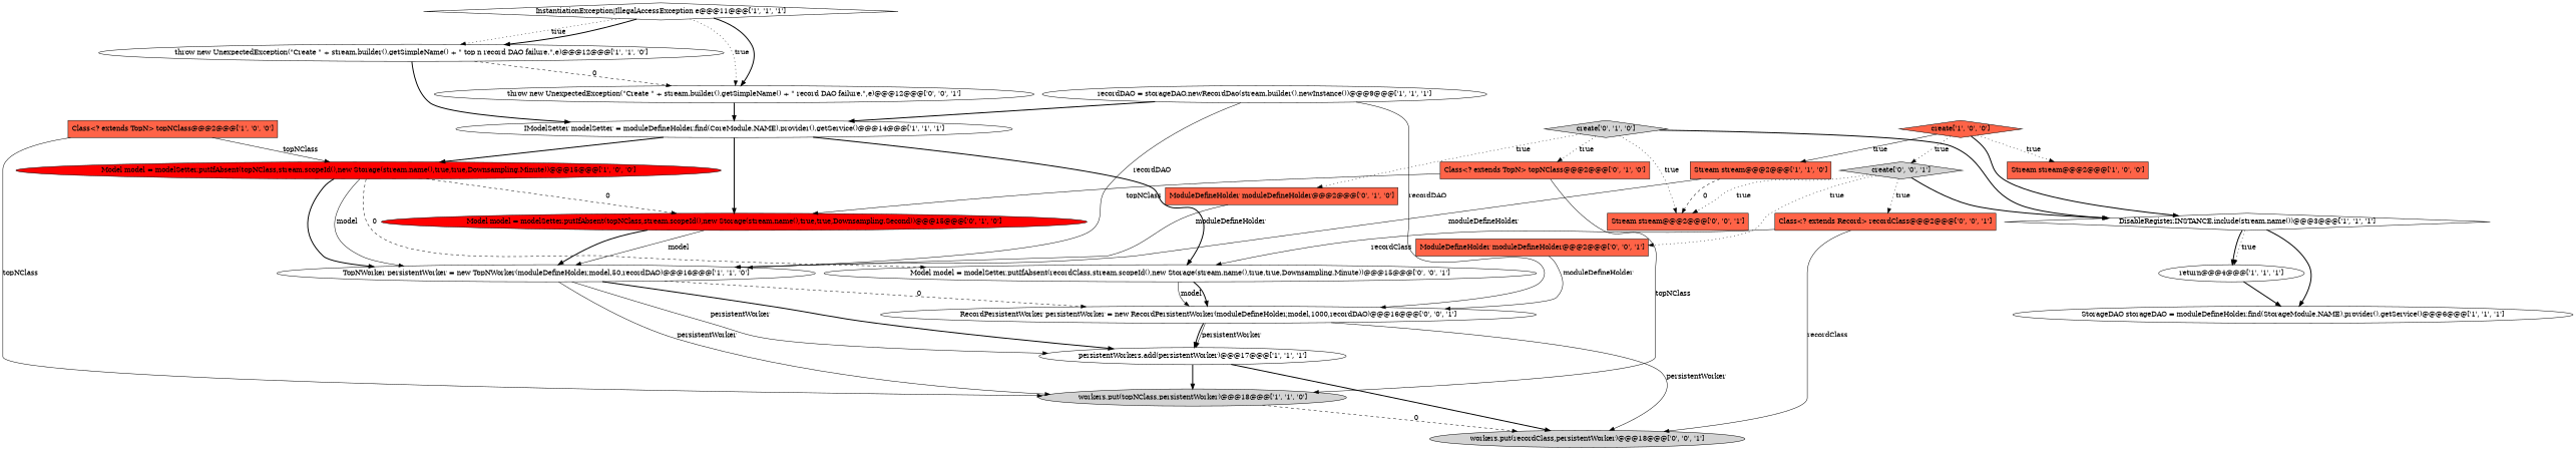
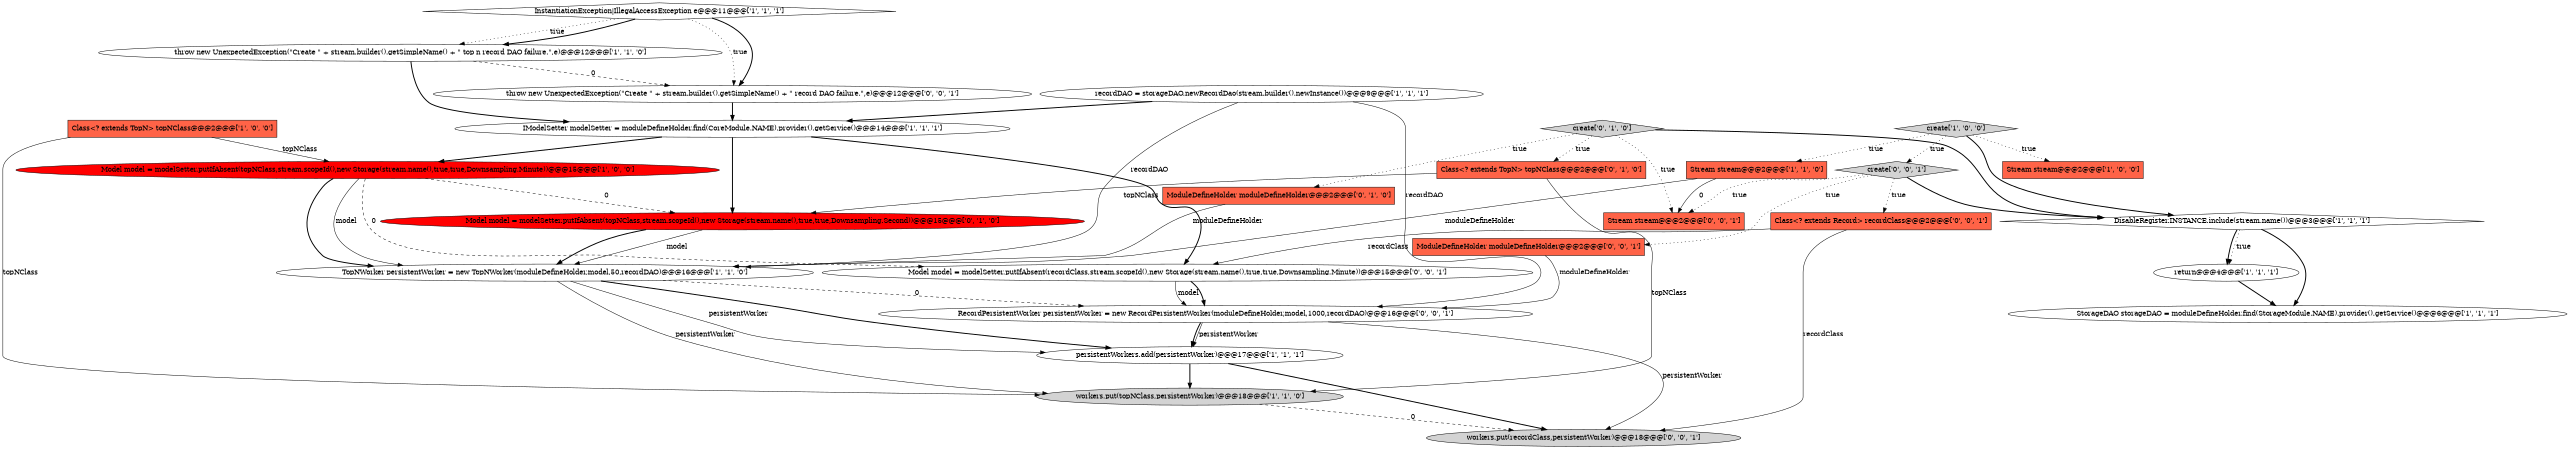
  digraph {
    node [fillcolor=white shape=ellipse style=filled]
    edge [style=bold]
    n1 [fillcolor=lightgray label="create['0', '1', '0']" shape=diamond]
    n2 [label="DisableRegister.INSTANCE.include(stream.name())@@@3@@@['1', '1', '1']" shape=diamond]
    n3 [fillcolor=tomato label="Class<? extends TopN> topNClass@@@2@@@['0', '1', '0']" shape=box]
    n4 [fillcolor=tomato label="ModuleDefineHolder moduleDefineHolder@@@2@@@['0', '1', '0']" shape=box]
    n5 [fillcolor=tomato label="Stream stream@@@2@@@['0', '0', '1']" shape=box]
    n6 [label="return@@@4@@@['1', '1', '1']"]
    n7 [label="StorageDAO storageDAO = moduleDefineHolder.find(StorageModule.NAME).provider().getService()@@@6@@@['1', '1', '1']"]
    n8 [fillcolor=lightgray label="workers.put(topNClass,persistentWorker)@@@18@@@['1', '1', '0']"]
    n9 [fillcolor=red label="Model model = modelSetter.putIfAbsent(topNClass,stream.scopeId(),new Storage(stream.name(),true,true,Downsampling.Second))@@@15@@@['0', '1', '0']"]
    n10 [fillcolor=tomato label="Stream stream@@@2@@@['1', '1', '0']" shape=box]
    n11 [label="TopNWorker persistentWorker = new TopNWorker(moduleDefineHolder,model,50,recordDAO)@@@16@@@['1', '1', '0']"]
    n12 [fillcolor=lightgray label="workers.put(recordClass,persistentWorker)@@@18@@@['0', '0', '1']"]
    n13 [label="throw new UnexpectedException(\"Create \" + stream.builder().getSimpleName() + \" top n record DAO failure.\",e)@@@12@@@['1', '1', '0']"]
    n14 [label="IModelSetter modelSetter = moduleDefineHolder.find(CoreModule.NAME).provider().getService()@@@14@@@['1', '1', '1']"]
    n15 [label="throw new UnexpectedException(\"Create \" + stream.builder().getSimpleName() + \" record DAO failure.\",e)@@@12@@@['0', '0', '1']"]
    n16 [label="Model model = modelSetter.putIfAbsent(recordClass,stream.scopeId(),new Storage(stream.name(),true,true,Downsampling.Minute))@@@15@@@['0', '0', '1']"]
    n17 [fillcolor=red label="Model model = modelSetter.putIfAbsent(topNClass,stream.scopeId(),new Storage(stream.name(),true,true,Downsampling.Minute))@@@15@@@['1', '0', '0']"]
    n18 [label="InstantiationException|IllegalAccessException e@@@11@@@['1', '1', '1']" shape=diamond]
    n19 [label="RecordPersistentWorker persistentWorker = new RecordPersistentWorker(moduleDefineHolder,model,1000,recordDAO)@@@16@@@['0', '0', '1']"]
    n20 [label="persistentWorkers.add(persistentWorker)@@@17@@@['1', '1', '1']"]
    n21 [fillcolor=lightgray label="create['0', '0', '1']" shape=diamond]
    n22 [fillcolor=tomato label="Class<? extends Record> recordClass@@@2@@@['0', '0', '1']" shape=box]
    n23 [fillcolor=tomato label="ModuleDefineHolder moduleDefineHolder@@@2@@@['0', '0', '1']" shape=box]
    n24 [fillcolor=tomato label="Stream stream@@@2@@@['1', '0', '0']" shape=box]
    n25 [label="recordDAO = storageDAO.newRecordDao(stream.builder().newInstance())@@@9@@@['1', '1', '1']"]
    n26 [fillcolor=tomato label="Class<? extends TopN> topNClass@@@2@@@['1', '0', '0']" shape=box]
-   n27 [fillcolor=tomato label="create['1', '0', '0']" shape=diamond]
+   n27 [fillcolor=lightgray label="create['1', '0', '0']" shape=diamond]
    n1 -> n2
    n1 -> n3 [label=true style=dotted]
    n1 -> n4 [label=true style=dotted]
    n1 -> n5 [label=true style=dotted]
    n2 -> n6 [label=true style=dotted]
    n2 -> n6
    n2 -> n7
    n3 -> n8 [label=topNClass style=solid]
    n3 -> n9 [label=topNClass style=solid]
    n4 -> n11 [label=moduleDefineHolder style=solid]
    n6 -> n7
    n8 -> n12 [label=0 style=dashed]
    n9 -> n11 [label=model style=solid]
    n9 -> n11
-   n10 -> n5 [label=0 style=dashed]
+   n10 -> n5 [label=0 style=solid]
    n10 -> n11 [label=moduleDefineHolder style=solid]
    n11 -> n8 [label=persistentWorker style=solid]
    n11 -> n19 [label=0 style=dashed]
    n11 -> n20 [label=persistentWorker style=solid]
    n11 -> n20
    n13 -> n14
    n13 -> n15 [label=0 style=dashed]
    n14 -> n9
    n14 -> n16
    n14 -> n17
    n15 -> n14
    n16 -> n19 [label=model style=solid]
    n16 -> n19
    n17 -> n9 [label=0 style=dashed]
    n17 -> n11
    n17 -> n11 [label=model style=solid]
    n17 -> n16 [label=0 style=dashed]
    n18 -> n13 [label=true style=dotted]
    n18 -> n13
    n18 -> n15 [label=true style=dotted]
    n18 -> n15
    n19 -> n12 [label=persistentWorker style=solid]
    n19 -> n20 [label=persistentWorker style=solid]
    n19 -> n20
    n20 -> n8
    n20 -> n12
    n21 -> n2
    n21 -> n5 [label=true style=dotted]
    n21 -> n22 [label=true style=dotted]
    n21 -> n23 [label=true style=dotted]
    n22 -> n12 [label=recordClass style=solid]
    n22 -> n16 [label=recordClass style=solid]
    n23 -> n19 [label=moduleDefineHolder style=solid]
    n25 -> n11 [label=recordDAO style=solid]
    n25 -> n14
    n25 -> n19 [label=recordDAO style=solid]
    n26 -> n8 [label=topNClass style=solid]
    n26 -> n17 [label=topNClass style=solid]
    n27 -> n2
-   n27 -> n10 [label=true style=solid]
+   n27 -> n10 [label=true style=dotted]
    n27 -> n21 [label=true style=dotted]
    n27 -> n24 [label=true style=dotted]
  }
